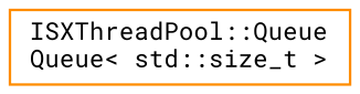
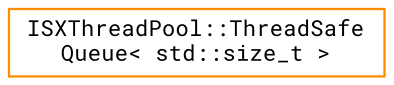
  digraph {
    rankdir=TB
    fontname="Roboto Mono"
-   n1 [color=darkorange fillcolor=white fontname="Roboto Mono" fontsize=10 height=0.2 label="ISXThreadPool::Queue\lQueue\< std::size_t \>" shape=box style=filled width=0.4]
+   n1 [color=darkorange fillcolor=white fontname="Roboto Mono" fontsize=10 height=0.2 label="ISXThreadPool::ThreadSafe\lQueue\< std::size_t \>" shape=box style=filled width=0.4]
  }
